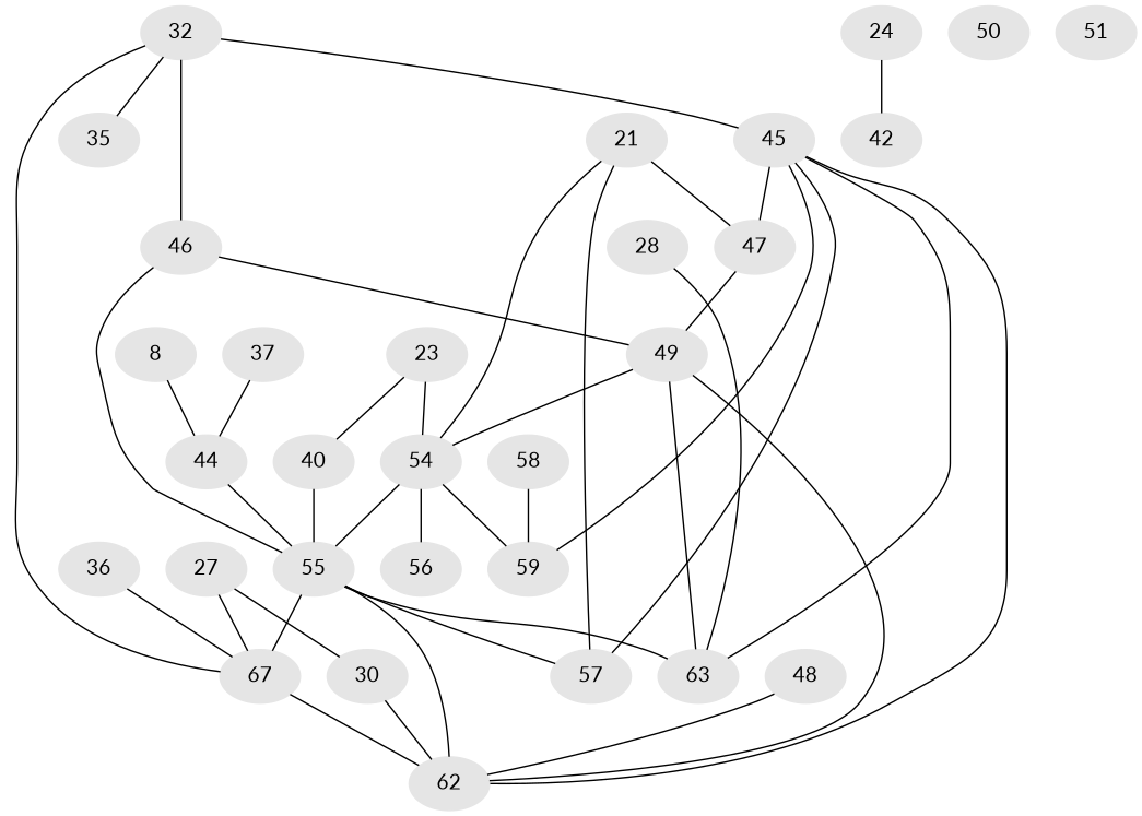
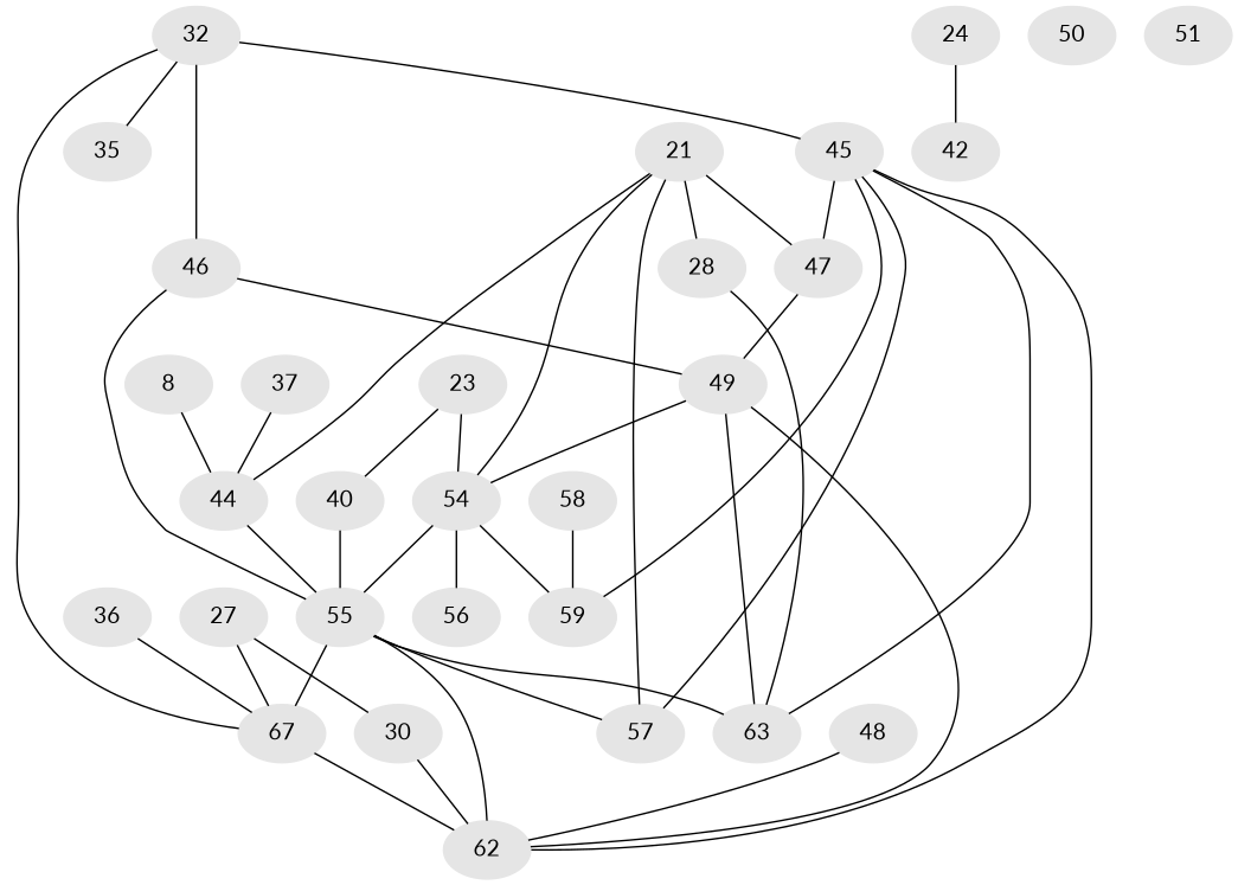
  graph {
    fontname=Lato
    node [color=gray90 fontname=Lato style=filled]
    edge [fontname=Lato]
    44 [super="+22"]
    55 [super="+13"]
    8
    21 [super="+15"]
    28
    47 [super="+33"]
    54 [super="+18"]
    57 [super="+38"]
    63 [super="+20"]
    49 [super="+14+43"]
    59
    56
    23
    40
    24
    42
    30 [super="+6"]
    62 [super="+29+10+60"]
    27
    n20 [label=67 super="+53+17"]
    32 [super="+1+9"]
    35
    45 [super="+3+26+19"]
    46
    36
    37 [super="+5"]
    48
    50
    51
    58
    44 -- 55 [weight=2]
    55 -- 57
    55 -- 63
    55 -- 62 [weight=2]
    55 -- n20 [weight=4]
    8 -- 44
+   21 -- 44
+   21 -- 28
    21 -- 47 [weight=2]
    21 -- 54
    21 -- 57
    28 -- 63
    47 -- 49
    54 -- 55 [weight=2]
    54 -- 59
    54 -- 56
    49 -- 54
    49 -- 63
    49 -- 62
    23 -- 54
    23 -- 40
    40 -- 55 [weight=2]
    24 -- 42
    30 -- 62
    27 -- 30
    27 -- n20
    n20 -- 62 [weight=3]
    32 -- n20 [weight=2]
    32 -- 35
    32 -- 45 [weight=2]
    32 -- 46 [weight=2]
    45 -- 47 [weight=2]
    45 -- 57
    45 -- 63
    45 -- 59
    45 -- 62
    46 -- 55 [weight=2]
    46 -- 49
    36 -- n20
    37 -- 44
    48 -- 62
    58 -- 59
  }
